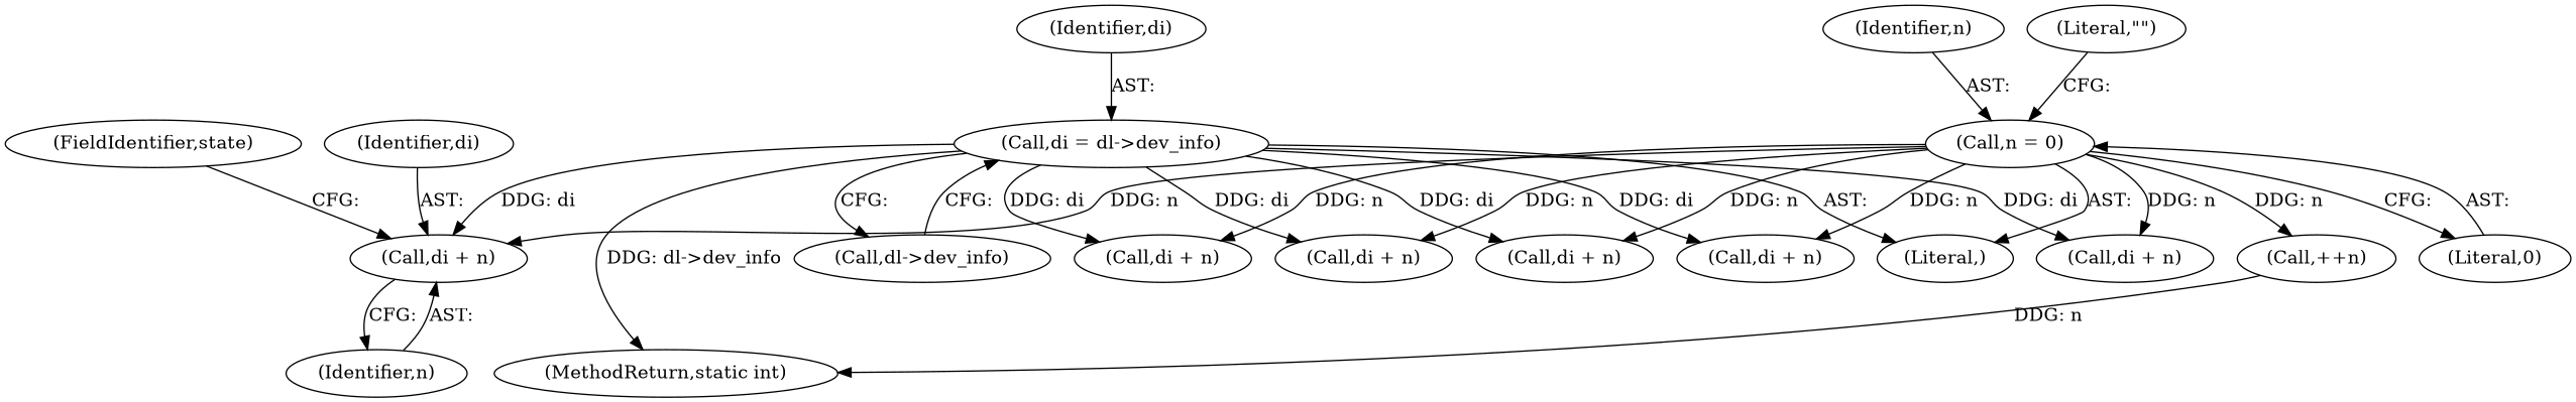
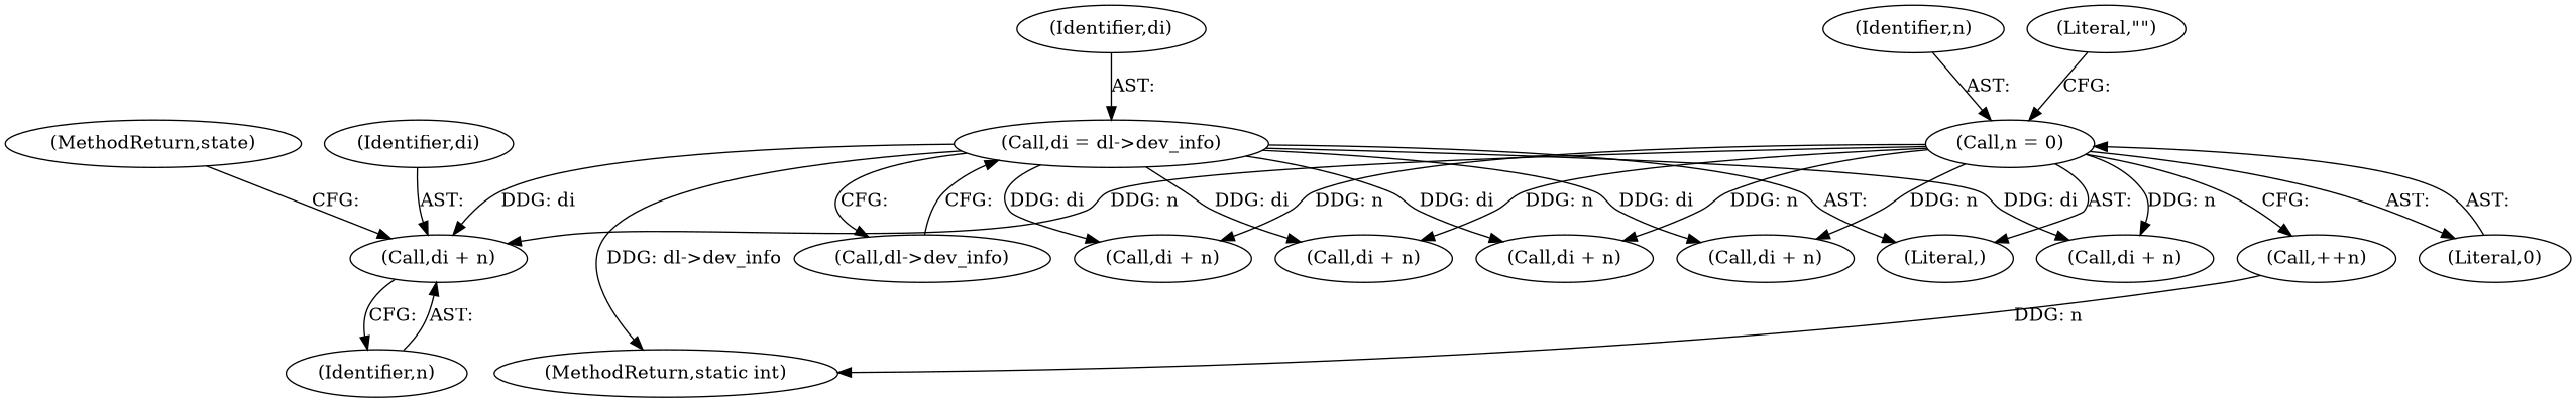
  digraph {
    n1 [label="(Call,di + n)"]
    n2 [label="(Identifier,n)"]
    n3 [label="(Call,di = dl->dev_info)"]
    n4 [label="(Call,di + n)"]
    n5 [label="(Literal,)"]
    n6 [label="(Call,di + n)"]
    n7 [label="(Call,di + n)"]
    n8 [label="(Call,di + n)"]
    n9 [label="(Call,di + n)"]
    n10 [label="(Call,dl->dev_info)"]
    n11 [label="(MethodReturn,static int)"]
    n12 [label="(Call,n = 0)"]
    n13 [label="(Call,++n)"]
    n14 [label="(Literal,0)"]
    n15 [label="(Identifier,di)"]
    n16 [label="(Identifier,di)"]
    n17 [label="(Literal,\"\")"]
-   n18 [label="(FieldIdentifier,state)"]
+   n18 [label="(MethodReturn,state)"]
    n19 [label="(Identifier,n)"]
    n1 -> n2 [label="CFG: "]
    n2 -> n1 [label="AST: "]
    n3 -> n1 [label="DDG: di"]
    n3 -> n4 [label="DDG: di"]
    n3 -> n5 [label="AST: "]
    n3 -> n6 [label="DDG: di"]
    n3 -> n7 [label="DDG: di"]
    n3 -> n8 [label="DDG: di"]
    n3 -> n9 [label="DDG: di"]
    n3 -> n10 [label="CFG: "]
    n3 -> n11 [label="DDG: dl->dev_info"]
    n10 -> n3 [label="CFG: "]
    n12 -> n1 [label="DDG: n"]
    n12 -> n4 [label="DDG: n"]
    n12 -> n5 [label="AST: "]
    n12 -> n6 [label="DDG: n"]
    n12 -> n7 [label="DDG: n"]
    n12 -> n8 [label="DDG: n"]
    n12 -> n9 [label="DDG: n"]
-   n12 -> n13 [label="DDG: n"]
-   n12 -> n14 [label="CFG: "]
+   n12 -> n13 [label="CFG: "]
+   n12 -> n14 [label="AST: "]
    n13 -> n11 [label="DDG: n"]
    n14 -> n12 [label="AST: "]
    n15 -> n1 [label="AST: "]
    n16 -> n3 [label="AST: "]
    n17 -> n12 [label="CFG: "]
    n18 -> n1 [label="CFG: "]
    n19 -> n12 [label="AST: "]
  }
